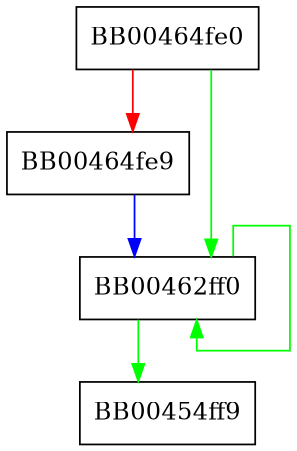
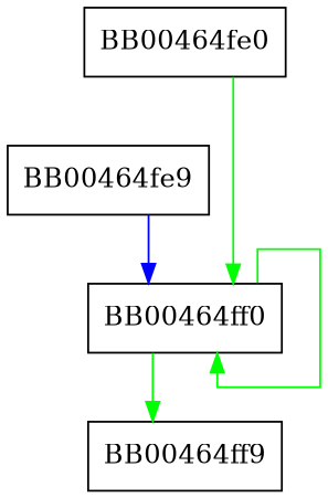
  digraph {
    splines=ortho
    node [shape=box]
    edge [color=green]
    BB00464fe0
    BB00464fe9
-   BB00464ff0 [label=BB00462ff0]
-   BB00464ff9 [label=BB00454ff9]
-   BB00464fe0 -> BB00464fe9 [color=red]
+   BB00464ff0
+   BB00464ff9
    BB00464fe0 -> BB00464ff0
    BB00464fe9 -> BB00464ff0 [color=blue]
    BB00464ff0 -> BB00464ff0
    BB00464ff0 -> BB00464ff9
  }
